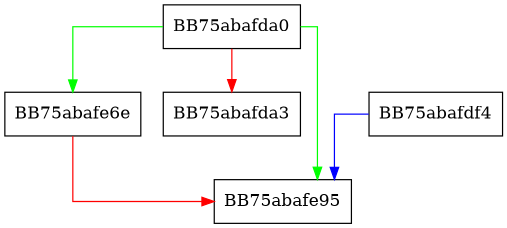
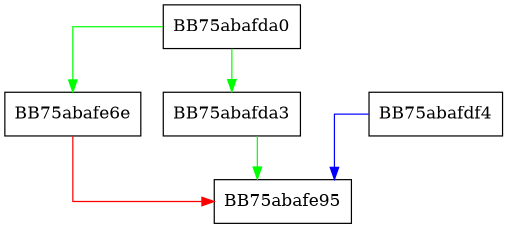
  digraph {
    splines=ortho
    node [shape=box]
    edge [color=red]
    n1 [label=BB75abafe6e]
    BB75abafda0
    n3 [label=BB75abafda3]
    BB75abafe95
    BB75abafdf4
    n1 -> BB75abafe95
    BB75abafda0 -> n1 [color=green]
-   BB75abafda0 -> n3
-   BB75abafda0 -> BB75abafe95 [color=green]
+   BB75abafda0 -> n3 [color=green]
+   n3 -> BB75abafe95 [color=green]
    BB75abafdf4 -> BB75abafe95 [color=blue]
  }
